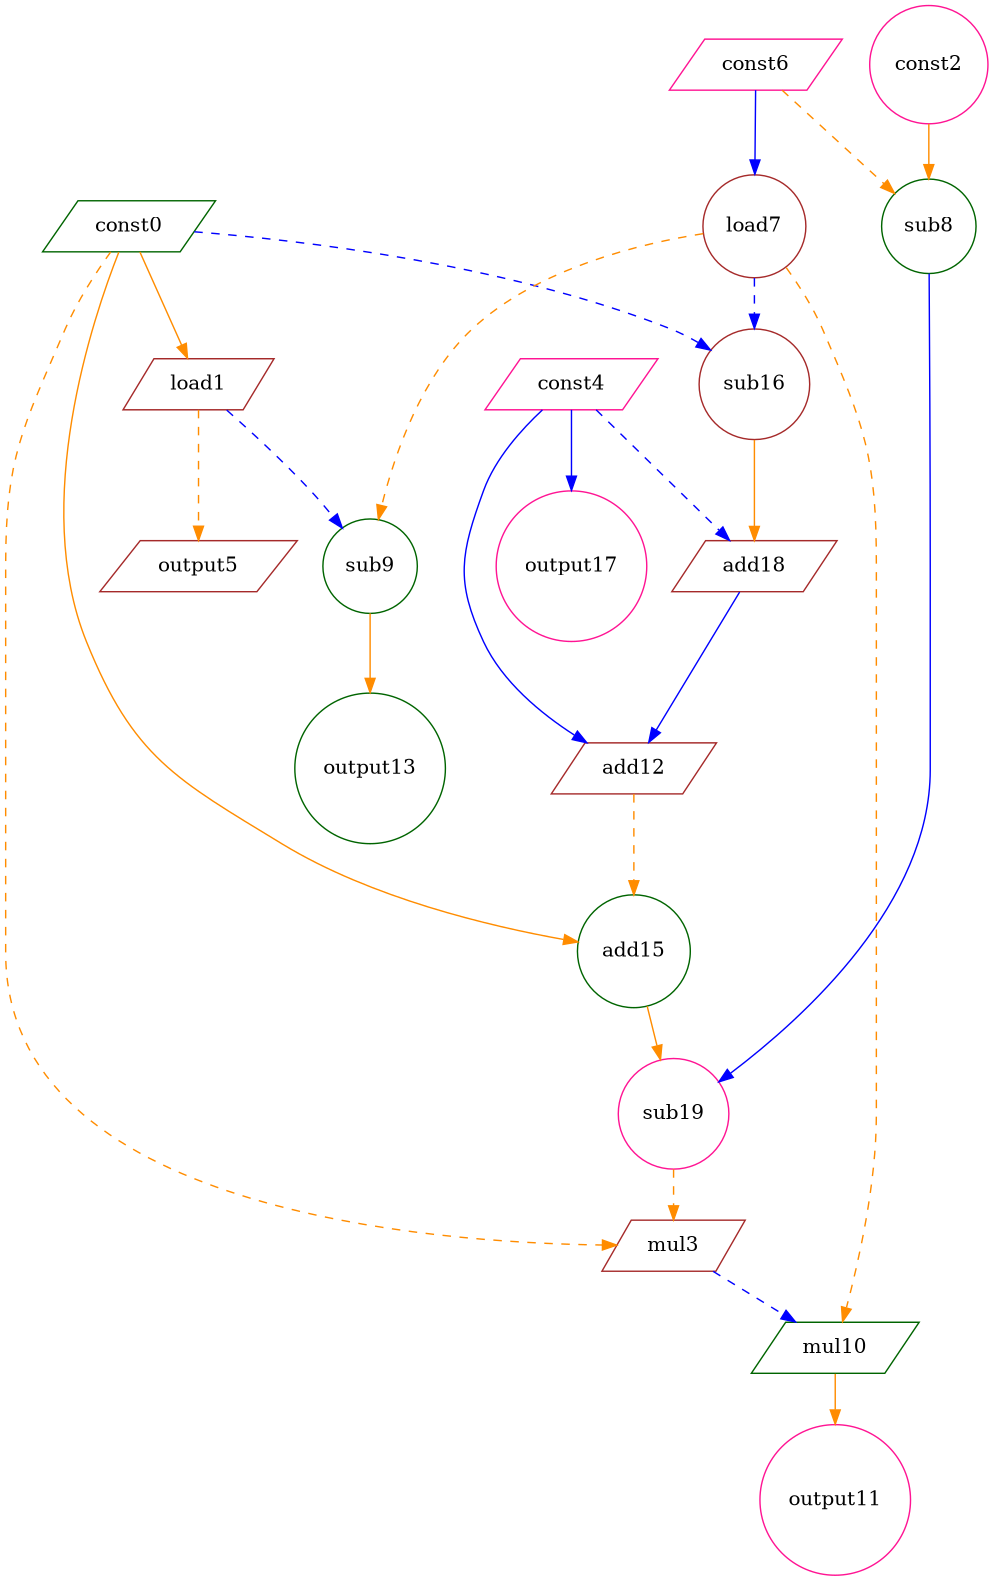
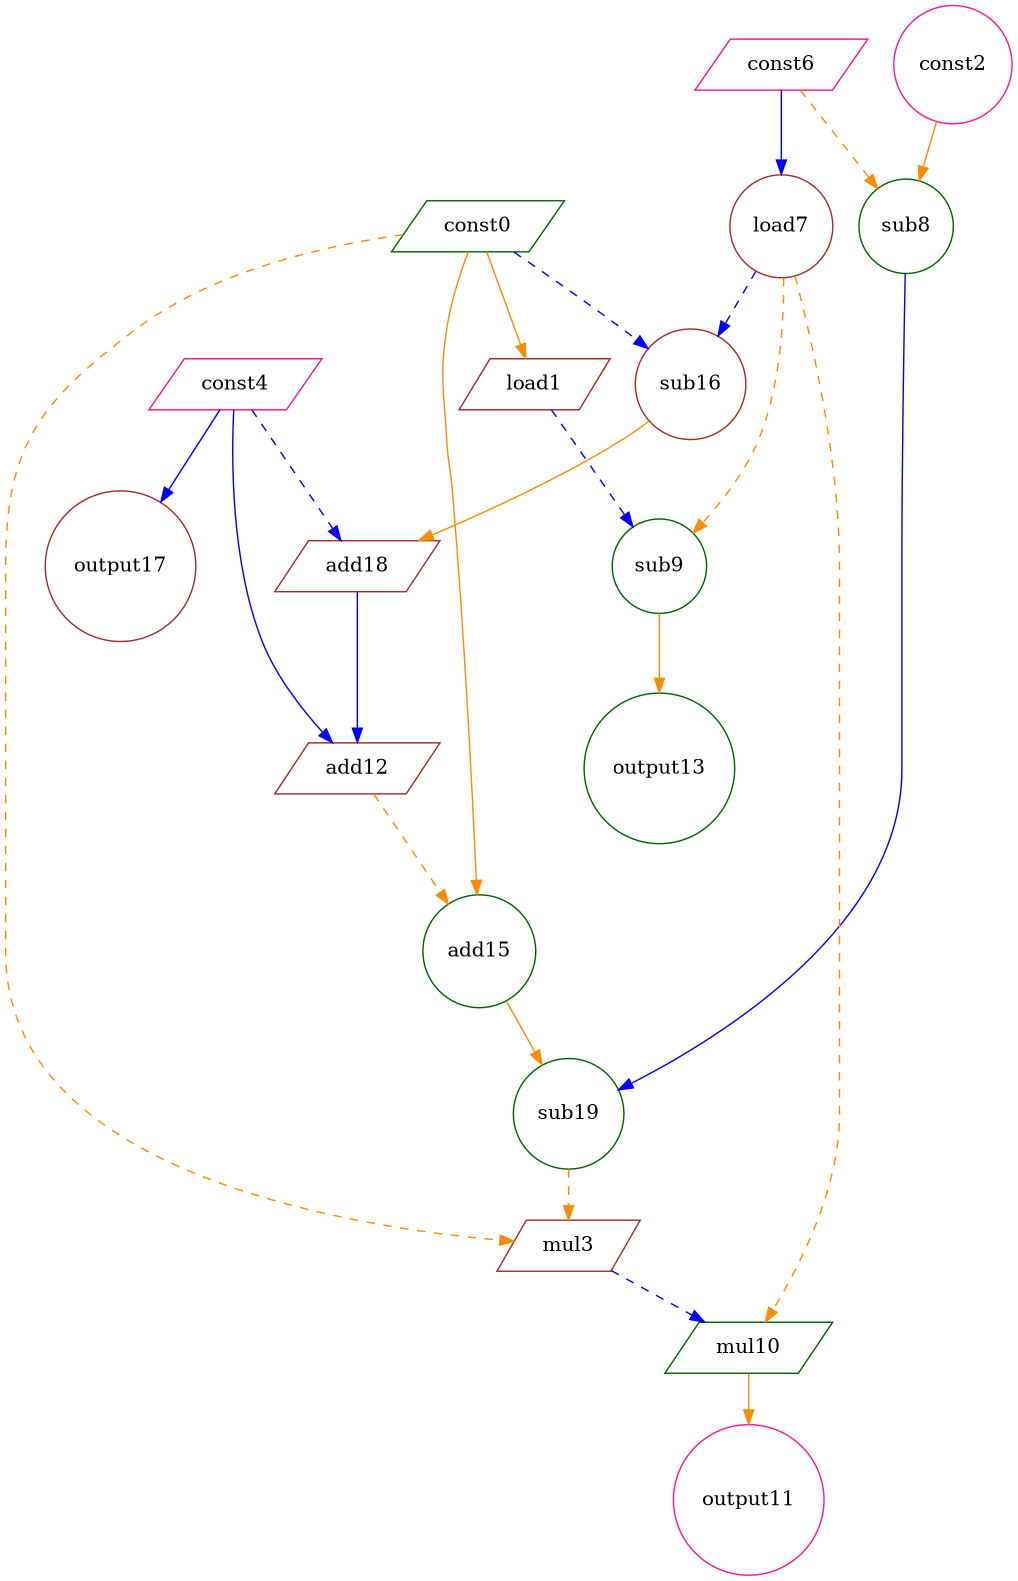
  digraph {
    node [color=darkgreen opcode=sub shape=circle]
    edge [color=darkorange operand=0 style=solid]
    const0 [opcode=const shape=parallelogram]
    load1 [color=brown opcode=load shape=parallelogram]
    mul3 [color=brown opcode=mul shape=parallelogram]
    add15 [opcode=add]
    sub16 [color=brown]
-   output5 [color=brown opcode=output shape=parallelogram]
    sub9
    n8 [label=mul10 shape=parallelogram]
-   sub19 [color=deeppink]
+   sub19
    add18 [color=brown opcode=add shape=parallelogram]
    output13 [opcode=output]
    const2 [color=deeppink opcode=const]
    sub8
    output11 [color=deeppink opcode=output]
    const4 [color=deeppink opcode=const shape=parallelogram]
    add12 [color=brown opcode=add shape=parallelogram]
-   output17 [color=deeppink opcode=output]
+   output17 [color=brown opcode=output]
    const6 [color=deeppink opcode=const shape=parallelogram]
    load7 [color=brown opcode=load]
    const0 -> load1
    const0 -> mul3 [style=dashed]
    const0 -> add15
    const0 -> sub16 [color=blue style=dashed]
-   load1 -> output5 [style=dashed]
    load1 -> sub9 [color=blue style=dashed]
    mul3 -> n8 [color=blue style=dashed]
    add15 -> sub19 [operand=1]
    sub16 -> add18
    sub9 -> output13
    n8 -> output11
    sub19 -> mul3 [operand=1 style=dashed]
    add18 -> add12 [color=blue]
    const2 -> sub8
    sub8 -> sub19 [color=blue]
    const4 -> add18 [color=blue operand=1 style=dashed]
    const4 -> add12 [color=blue operand=1]
    const4 -> output17 [color=blue]
    add12 -> add15 [operand=1 style=dashed]
    const6 -> sub8 [operand=1 style=dashed]
    const6 -> load7 [color=blue]
    load7 -> sub16 [color=blue operand=1 style=dashed]
    load7 -> sub9 [operand=1 style=dashed]
    load7 -> n8 [operand=1 style=dashed]
  }
